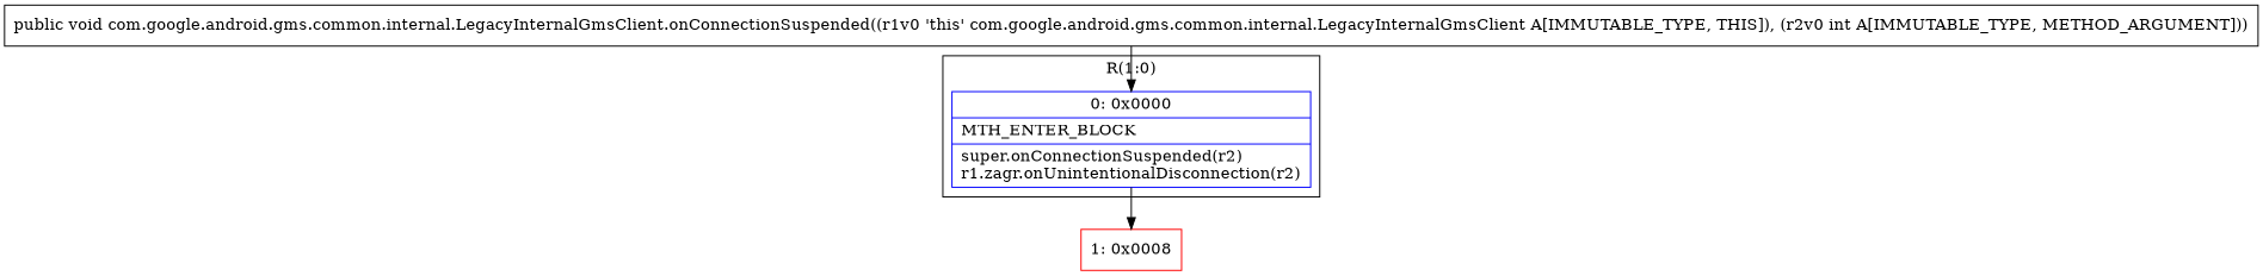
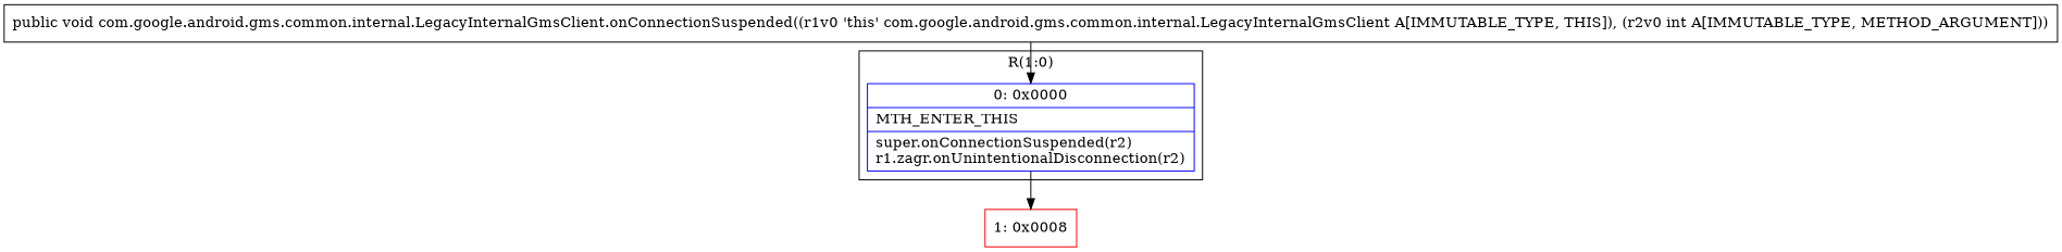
  digraph {
    node [shape=record]
-   n1 [color=blue label="{0\:\ 0x0000|MTH_ENTER_BLOCK\l|super.onConnectionSuspended(r2)\lr1.zagr.onUnintentionalDisconnection(r2)\l}"]
+   n1 [color=blue label="{0\:\ 0x0000|MTH_ENTER_THIS\l|super.onConnectionSuspended(r2)\lr1.zagr.onUnintentionalDisconnection(r2)\l}"]
    n2 [color=red label="{1\:\ 0x0008}"]
    n3 [label="{public void com.google.android.gms.common.internal.LegacyInternalGmsClient.onConnectionSuspended((r1v0 'this' com.google.android.gms.common.internal.LegacyInternalGmsClient A[IMMUTABLE_TYPE, THIS]), (r2v0 int A[IMMUTABLE_TYPE, METHOD_ARGUMENT])) }"]
    subgraph cluster_1 {
      label="R(1:0)"
      n1
    }
    n1 -> n2
    n3 -> n1
  }
